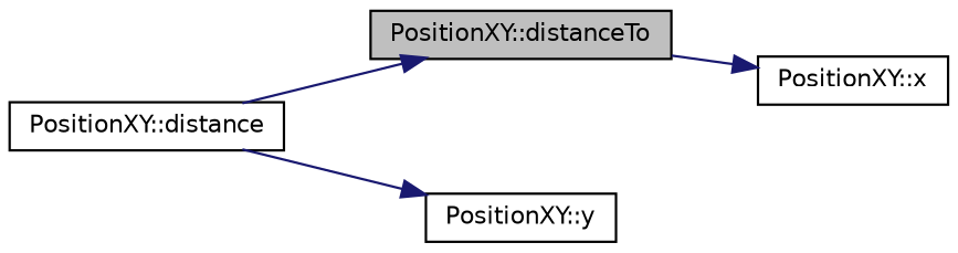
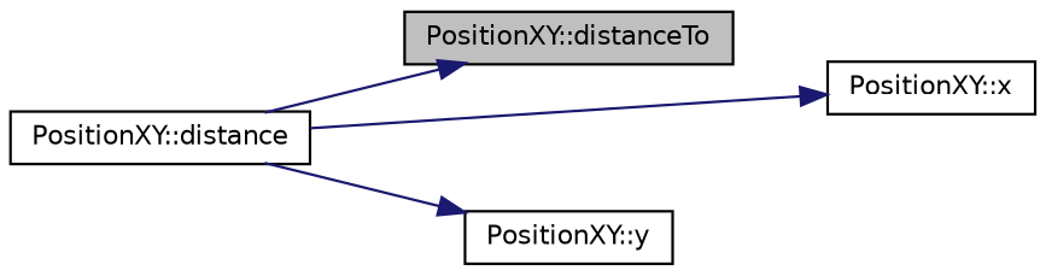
  digraph {
    rankdir=LR
    node [color=black fillcolor=white fontname=Helvetica fontsize=10 shape=record style=filled]
    edge [color=midnightblue fontname=Helvetica fontsize=10 labelfontname=Helvetica labelfontsize=10 style=solid]
    n1 [fillcolor=grey75 fontcolor=black height=0.2 label="PositionXY::distanceTo" width=0.4]
    n2 [height=0.2 label="PositionXY::distance" width=0.4]
    n3 [height=0.2 label="PositionXY::x" width=0.4]
    n4 [height=0.2 label="PositionXY::y" width=0.4]
    n2 -> n1
-   n1 -> n3
+   n2 -> n3
    n2 -> n4
  }
